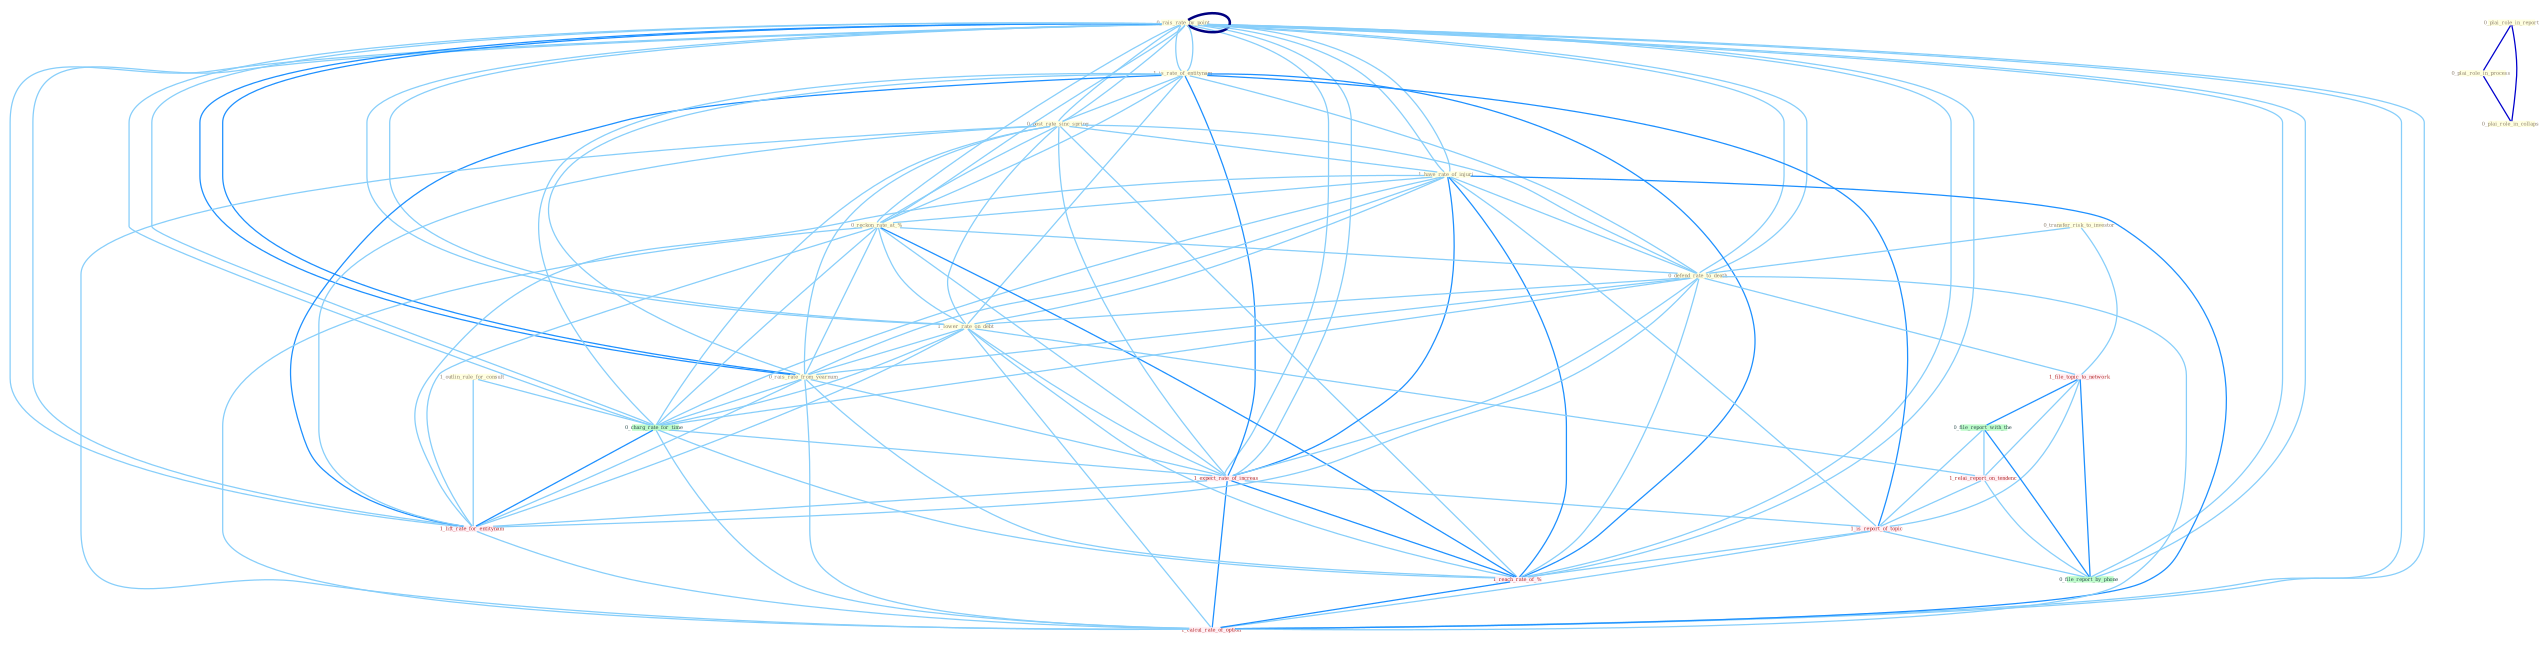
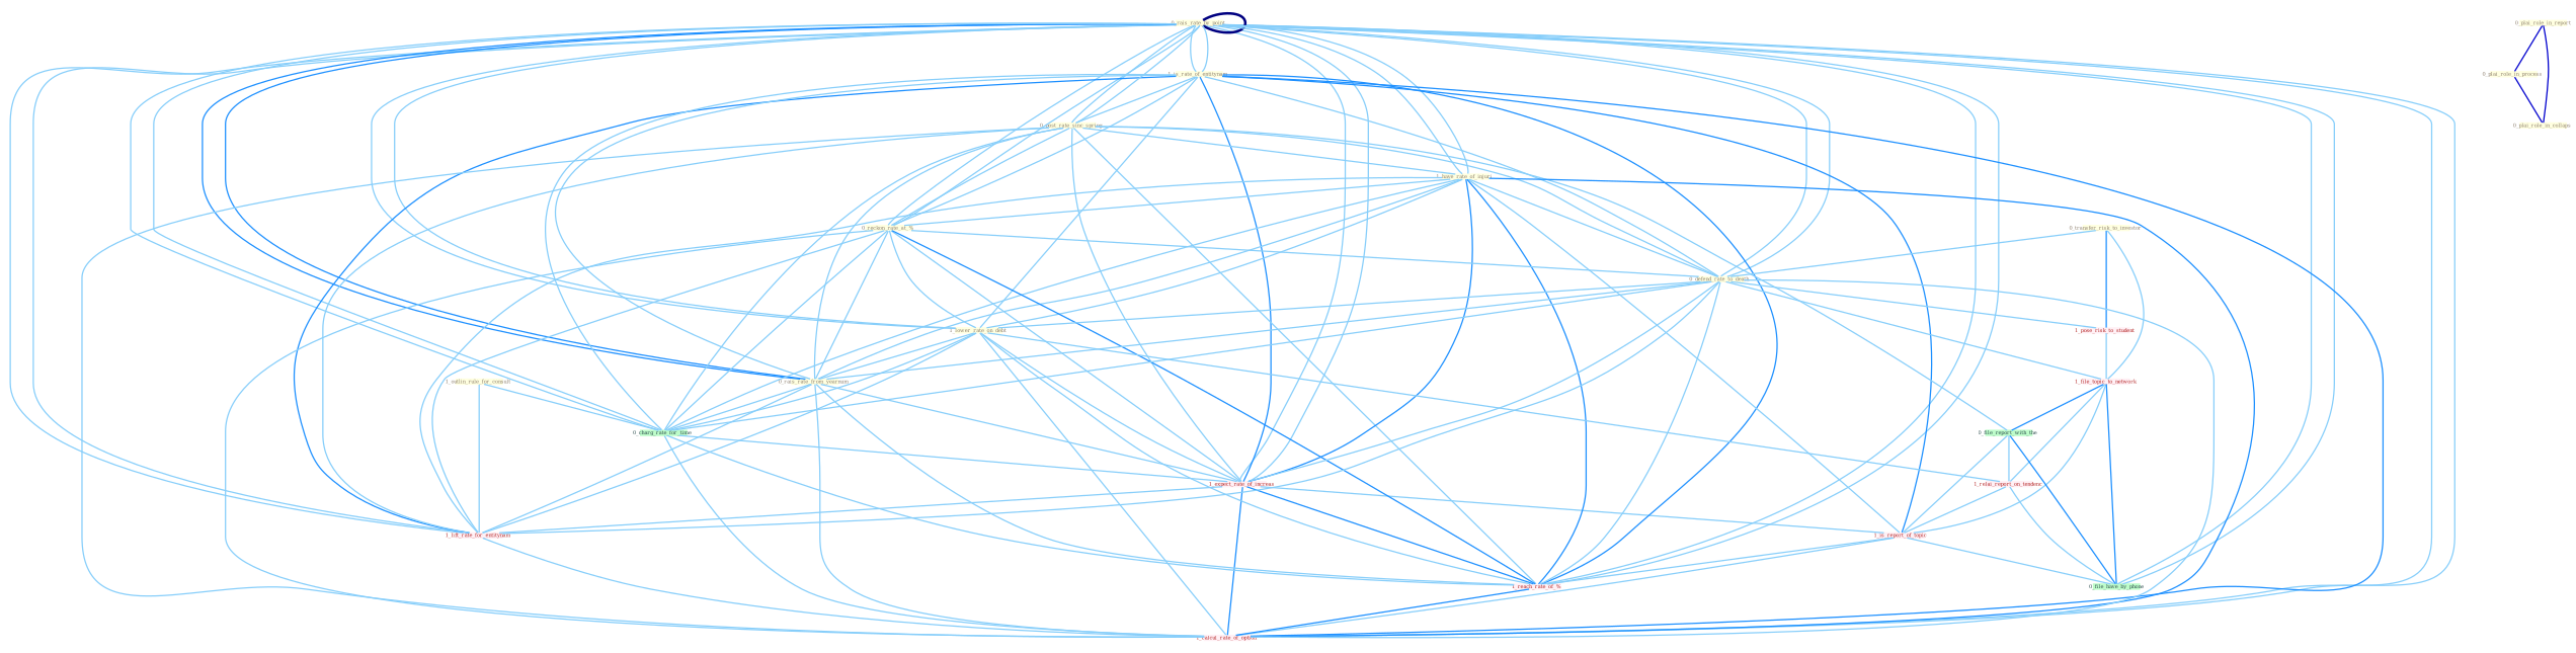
  graph {
    node [color="#ffffe0" fixedsize=true fontcolor="#8b7d6b" fontsize=4 shape=polygon style=filled]
    edge [color="#87cefa" w=1]
+   "1_pose_risk_to_student " [color="#fff0f5" fontcolor="#b22222" height=.06 width=.5]
    n2 [color="#fff0f5" fontcolor="#b22222" height=.06 label="1_file_topic_to_network" width=.5]
    "1_expect_rate_of_increas " [color="#fff0f5" fontcolor="#b22222" height=.06 width=.5]
    "1_relai_report_on_tendenc " [color="#fff0f5" fontcolor="#b22222" height=.06 width=.5]
    "1_lift_rate_for_entitynam " [color="#fff0f5" fontcolor="#b22222" height=.06 width=.5]
    "1_is_report_of_topic " [color="#fff0f5" fontcolor="#b22222" height=.06 width=.5]
    "1_reach_rate_of_% " [color="#fff0f5" fontcolor="#b22222" height=.06 width=.5]
    "1_calcul_rate_of_option " [color="#fff0f5" fontcolor="#b22222" height=.06 width=.5]
    "0_rais_rate_by_point " [height=.06 width=.5]
    "1_is_rate_of_entitynam " [height=.06 width=.5]
    "0_post_rate_sinc_spring " [height=.06 width=.5]
    "1_outlin_rule_for_consult " [height=.06 width=.5]
    "0_transfer_risk_to_investor " [height=.06 width=.5]
    "1_have_rate_of_injuri " [height=.06 width=.5]
    n15 [height=.06 label="0_plai_role_in_report" width=.5]
    "0_reckon_rate_at_% " [height=.06 width=.5]
    "0_defend_rate_to_death " [height=.06 width=.5]
    "0_plai_role_in_process " [height=.06 width=.5]
    "0_plai_role_in_collaps " [height=.06 width=.5]
    "1_lower_rate_on_debt " [height=.06 width=.5]
    "0_rais_rate_from_yearnum " [height=.06 width=.5]
    "0_charg_rate_for_time " [color="#BDFCC9" fontcolor="#2f4f4f" height=.06 width=.5]
-   "0_file_report_by_phone " [color="#BDFCC9" fontcolor="#2f4f4f" height=.06 width=.5]
+   "0_file_report_by_phone " [color="#BDFCC9" fontcolor="#2f4f4f" height=.06 width=.5 label="0_file_have_by_phone"]
    "0_file_report_with_the " [color="#BDFCC9" fontcolor="#2f4f4f" height=.06 width=.5]
    subgraph sub_1 {
+     "1_pose_risk_to_student "
      n2
      "1_expect_rate_of_increas "
      "1_relai_report_on_tendenc "
      "1_lift_rate_for_entitynam "
      "1_is_report_of_topic "
      "1_reach_rate_of_% "
      "1_calcul_rate_of_option "
    }
    subgraph sub_2 {
      "0_rais_rate_by_point "
      "1_is_rate_of_entitynam "
      "0_post_rate_sinc_spring "
      "1_outlin_rule_for_consult "
      "0_transfer_risk_to_investor "
      "1_have_rate_of_injuri "
      n15
      "0_reckon_rate_at_% "
      "0_defend_rate_to_death "
      "0_plai_role_in_process "
      "0_plai_role_in_collaps "
      "1_lower_rate_on_debt "
      "0_rais_rate_from_yearnum "
    }
+   "1_pose_risk_to_student " -- n2
    n2 -- "1_relai_report_on_tendenc "
    n2 -- "1_is_report_of_topic "
    n2 -- "0_file_report_by_phone " [color="#1e90ff" w=2]
    n2 -- "0_file_report_with_the " [color="#1e90ff" w=2]
    "1_expect_rate_of_increas " -- "1_lift_rate_for_entitynam "
    "1_expect_rate_of_increas " -- "1_is_report_of_topic "
    "1_expect_rate_of_increas " -- "1_reach_rate_of_% " [color="#1e90ff" w=2]
    "1_expect_rate_of_increas " -- "1_calcul_rate_of_option " [color="#1e90ff" w=2]
    "1_relai_report_on_tendenc " -- "1_is_report_of_topic "
    "1_relai_report_on_tendenc " -- "0_file_report_by_phone "
    "1_lift_rate_for_entitynam " -- "1_calcul_rate_of_option "
    "1_is_report_of_topic " -- "1_reach_rate_of_% "
    "1_is_report_of_topic " -- "1_calcul_rate_of_option "
    "1_is_report_of_topic " -- "0_file_report_by_phone "
    "1_reach_rate_of_% " -- "1_calcul_rate_of_option " [color="#1e90ff" w=2]
    "0_rais_rate_by_point " -- "1_expect_rate_of_increas "
    "0_rais_rate_by_point " -- "1_expect_rate_of_increas "
    "0_rais_rate_by_point " -- "1_lift_rate_for_entitynam "
    "0_rais_rate_by_point " -- "1_lift_rate_for_entitynam "
    "0_rais_rate_by_point " -- "1_reach_rate_of_% "
    "0_rais_rate_by_point " -- "1_reach_rate_of_% "
    "0_rais_rate_by_point " -- "1_calcul_rate_of_option "
    "0_rais_rate_by_point " -- "1_calcul_rate_of_option "
    "0_rais_rate_by_point " -- "0_rais_rate_by_point " [color="#000080" style=bold w=4]
    "0_rais_rate_by_point " -- "1_is_rate_of_entitynam "
    "0_rais_rate_by_point " -- "0_post_rate_sinc_spring "
    "0_rais_rate_by_point " -- "1_have_rate_of_injuri "
    "0_rais_rate_by_point " -- "1_have_rate_of_injuri "
    "0_rais_rate_by_point " -- "0_reckon_rate_at_% "
    "0_rais_rate_by_point " -- "0_reckon_rate_at_% "
    "0_rais_rate_by_point " -- "0_defend_rate_to_death "
    "0_rais_rate_by_point " -- "0_defend_rate_to_death "
    "0_rais_rate_by_point " -- "1_lower_rate_on_debt "
    "0_rais_rate_by_point " -- "1_lower_rate_on_debt "
    "0_rais_rate_by_point " -- "0_rais_rate_from_yearnum " [color="#1e90ff" w=2]
    "0_rais_rate_by_point " -- "0_rais_rate_from_yearnum " [color="#1e90ff" w=2]
    "0_rais_rate_by_point " -- "0_charg_rate_for_time "
    "0_rais_rate_by_point " -- "0_charg_rate_for_time "
    "0_rais_rate_by_point " -- "0_file_report_by_phone "
    "0_rais_rate_by_point " -- "0_file_report_by_phone "
    "1_is_rate_of_entitynam " -- "1_expect_rate_of_increas " [color="#1e90ff" w=2]
    "1_is_rate_of_entitynam " -- "1_lift_rate_for_entitynam " [color="#1e90ff" w=2]
    "1_is_rate_of_entitynam " -- "1_is_report_of_topic " [color="#1e90ff" w=2]
    "1_is_rate_of_entitynam " -- "1_reach_rate_of_% " [color="#1e90ff" w=2]
+   "1_is_rate_of_entitynam " -- "1_calcul_rate_of_option " [color="#1e90ff" w=2]
    "1_is_rate_of_entitynam " -- "0_rais_rate_by_point "
    "1_is_rate_of_entitynam " -- "0_post_rate_sinc_spring "
    "1_is_rate_of_entitynam " -- "0_reckon_rate_at_% "
    "1_is_rate_of_entitynam " -- "0_defend_rate_to_death "
    "1_is_rate_of_entitynam " -- "1_lower_rate_on_debt "
    "1_is_rate_of_entitynam " -- "0_rais_rate_from_yearnum "
    "1_is_rate_of_entitynam " -- "0_charg_rate_for_time "
    "0_post_rate_sinc_spring " -- "1_expect_rate_of_increas "
    "0_post_rate_sinc_spring " -- "1_lift_rate_for_entitynam "
    "0_post_rate_sinc_spring " -- "1_reach_rate_of_% "
    "0_post_rate_sinc_spring " -- "1_calcul_rate_of_option "
    "0_post_rate_sinc_spring " -- "0_rais_rate_by_point "
    "0_post_rate_sinc_spring " -- "1_have_rate_of_injuri "
    "0_post_rate_sinc_spring " -- "0_reckon_rate_at_% "
    "0_post_rate_sinc_spring " -- "0_defend_rate_to_death "
-   "0_post_rate_sinc_spring " -- "1_lower_rate_on_debt "
+   "0_post_rate_sinc_spring " -- "0_file_report_with_the "
    "0_post_rate_sinc_spring " -- "0_rais_rate_from_yearnum "
    "0_post_rate_sinc_spring " -- "0_charg_rate_for_time "
    "1_outlin_rule_for_consult " -- "1_lift_rate_for_entitynam "
    "1_outlin_rule_for_consult " -- "0_charg_rate_for_time "
+   "0_transfer_risk_to_investor " -- "1_pose_risk_to_student " [color="#1e90ff" w=2]
    "0_transfer_risk_to_investor " -- n2
    "0_transfer_risk_to_investor " -- "0_defend_rate_to_death "
    "1_have_rate_of_injuri " -- "1_expect_rate_of_increas " [color="#1e90ff" w=2]
    "1_have_rate_of_injuri " -- "1_lift_rate_for_entitynam "
    "1_have_rate_of_injuri " -- "1_is_report_of_topic "
    "1_have_rate_of_injuri " -- "1_reach_rate_of_% " [color="#1e90ff" w=2]
    "1_have_rate_of_injuri " -- "1_calcul_rate_of_option " [color="#1e90ff" w=2]
    "1_have_rate_of_injuri " -- "0_reckon_rate_at_% "
    "1_have_rate_of_injuri " -- "0_defend_rate_to_death "
    "1_have_rate_of_injuri " -- "1_lower_rate_on_debt "
    "1_have_rate_of_injuri " -- "0_rais_rate_from_yearnum "
    "1_have_rate_of_injuri " -- "0_charg_rate_for_time "
    n15 -- "0_plai_role_in_process " [color="#0000cd" w=3]
    n15 -- "0_plai_role_in_collaps " [color="#0000cd" w=3]
    "0_reckon_rate_at_% " -- "1_expect_rate_of_increas "
    "0_reckon_rate_at_% " -- "1_lift_rate_for_entitynam "
    "0_reckon_rate_at_% " -- "1_reach_rate_of_% " [color="#1e90ff" w=2]
    "0_reckon_rate_at_% " -- "1_calcul_rate_of_option "
    "0_reckon_rate_at_% " -- "0_defend_rate_to_death "
    "0_reckon_rate_at_% " -- "1_lower_rate_on_debt "
    "0_reckon_rate_at_% " -- "0_rais_rate_from_yearnum "
    "0_reckon_rate_at_% " -- "0_charg_rate_for_time "
+   "0_defend_rate_to_death " -- "1_pose_risk_to_student "
    "0_defend_rate_to_death " -- n2
    "0_defend_rate_to_death " -- "1_expect_rate_of_increas "
    "0_defend_rate_to_death " -- "1_lift_rate_for_entitynam "
    "0_defend_rate_to_death " -- "1_reach_rate_of_% "
    "0_defend_rate_to_death " -- "1_calcul_rate_of_option "
    "0_defend_rate_to_death " -- "1_lower_rate_on_debt "
    "0_defend_rate_to_death " -- "0_rais_rate_from_yearnum "
    "0_defend_rate_to_death " -- "0_charg_rate_for_time "
    "0_plai_role_in_process " -- "0_plai_role_in_collaps " [color="#0000cd" w=3]
    "1_lower_rate_on_debt " -- "1_expect_rate_of_increas "
    "1_lower_rate_on_debt " -- "1_relai_report_on_tendenc "
    "1_lower_rate_on_debt " -- "1_lift_rate_for_entitynam "
    "1_lower_rate_on_debt " -- "1_reach_rate_of_% "
    "1_lower_rate_on_debt " -- "1_calcul_rate_of_option "
    "1_lower_rate_on_debt " -- "0_rais_rate_from_yearnum "
    "1_lower_rate_on_debt " -- "0_charg_rate_for_time "
    "0_rais_rate_from_yearnum " -- "1_expect_rate_of_increas "
    "0_rais_rate_from_yearnum " -- "1_lift_rate_for_entitynam "
    "0_rais_rate_from_yearnum " -- "1_reach_rate_of_% "
    "0_rais_rate_from_yearnum " -- "1_calcul_rate_of_option "
    "0_rais_rate_from_yearnum " -- "0_charg_rate_for_time "
    "0_charg_rate_for_time " -- "1_expect_rate_of_increas "
-   "0_charg_rate_for_time " -- "1_lift_rate_for_entitynam " [color="#1e90ff" w=2]
    "0_charg_rate_for_time " -- "1_reach_rate_of_% "
    "0_charg_rate_for_time " -- "1_calcul_rate_of_option "
    "0_file_report_with_the " -- "1_relai_report_on_tendenc "
    "0_file_report_with_the " -- "1_is_report_of_topic "
    "0_file_report_with_the " -- "0_file_report_by_phone " [color="#1e90ff" w=2]
  }
